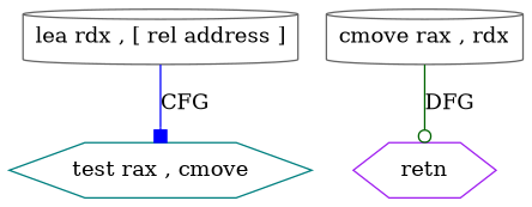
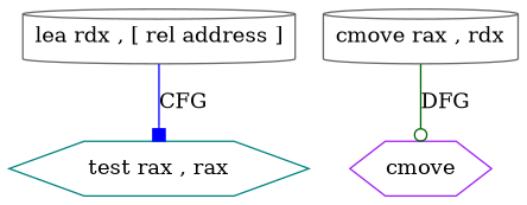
  digraph {
    node [color=gray40 shape=cylinder]
    n1 [label="lea rdx , [ rel address ]"]
-   n2 [color=teal label="test rax , cmove" shape=hexagon]
+   n2 [color=teal label="test rax , rax" shape=hexagon]
    n3 [label="cmove rax , rdx"]
-   n4 [color=purple label=retn shape=hexagon]
+   n4 [color=purple label=cmove shape=hexagon]
    n1 -> n2 [arrowhead=box color=blue label=CFG]
    n3 -> n4 [arrowhead=odot color=darkgreen label=DFG]
  }
